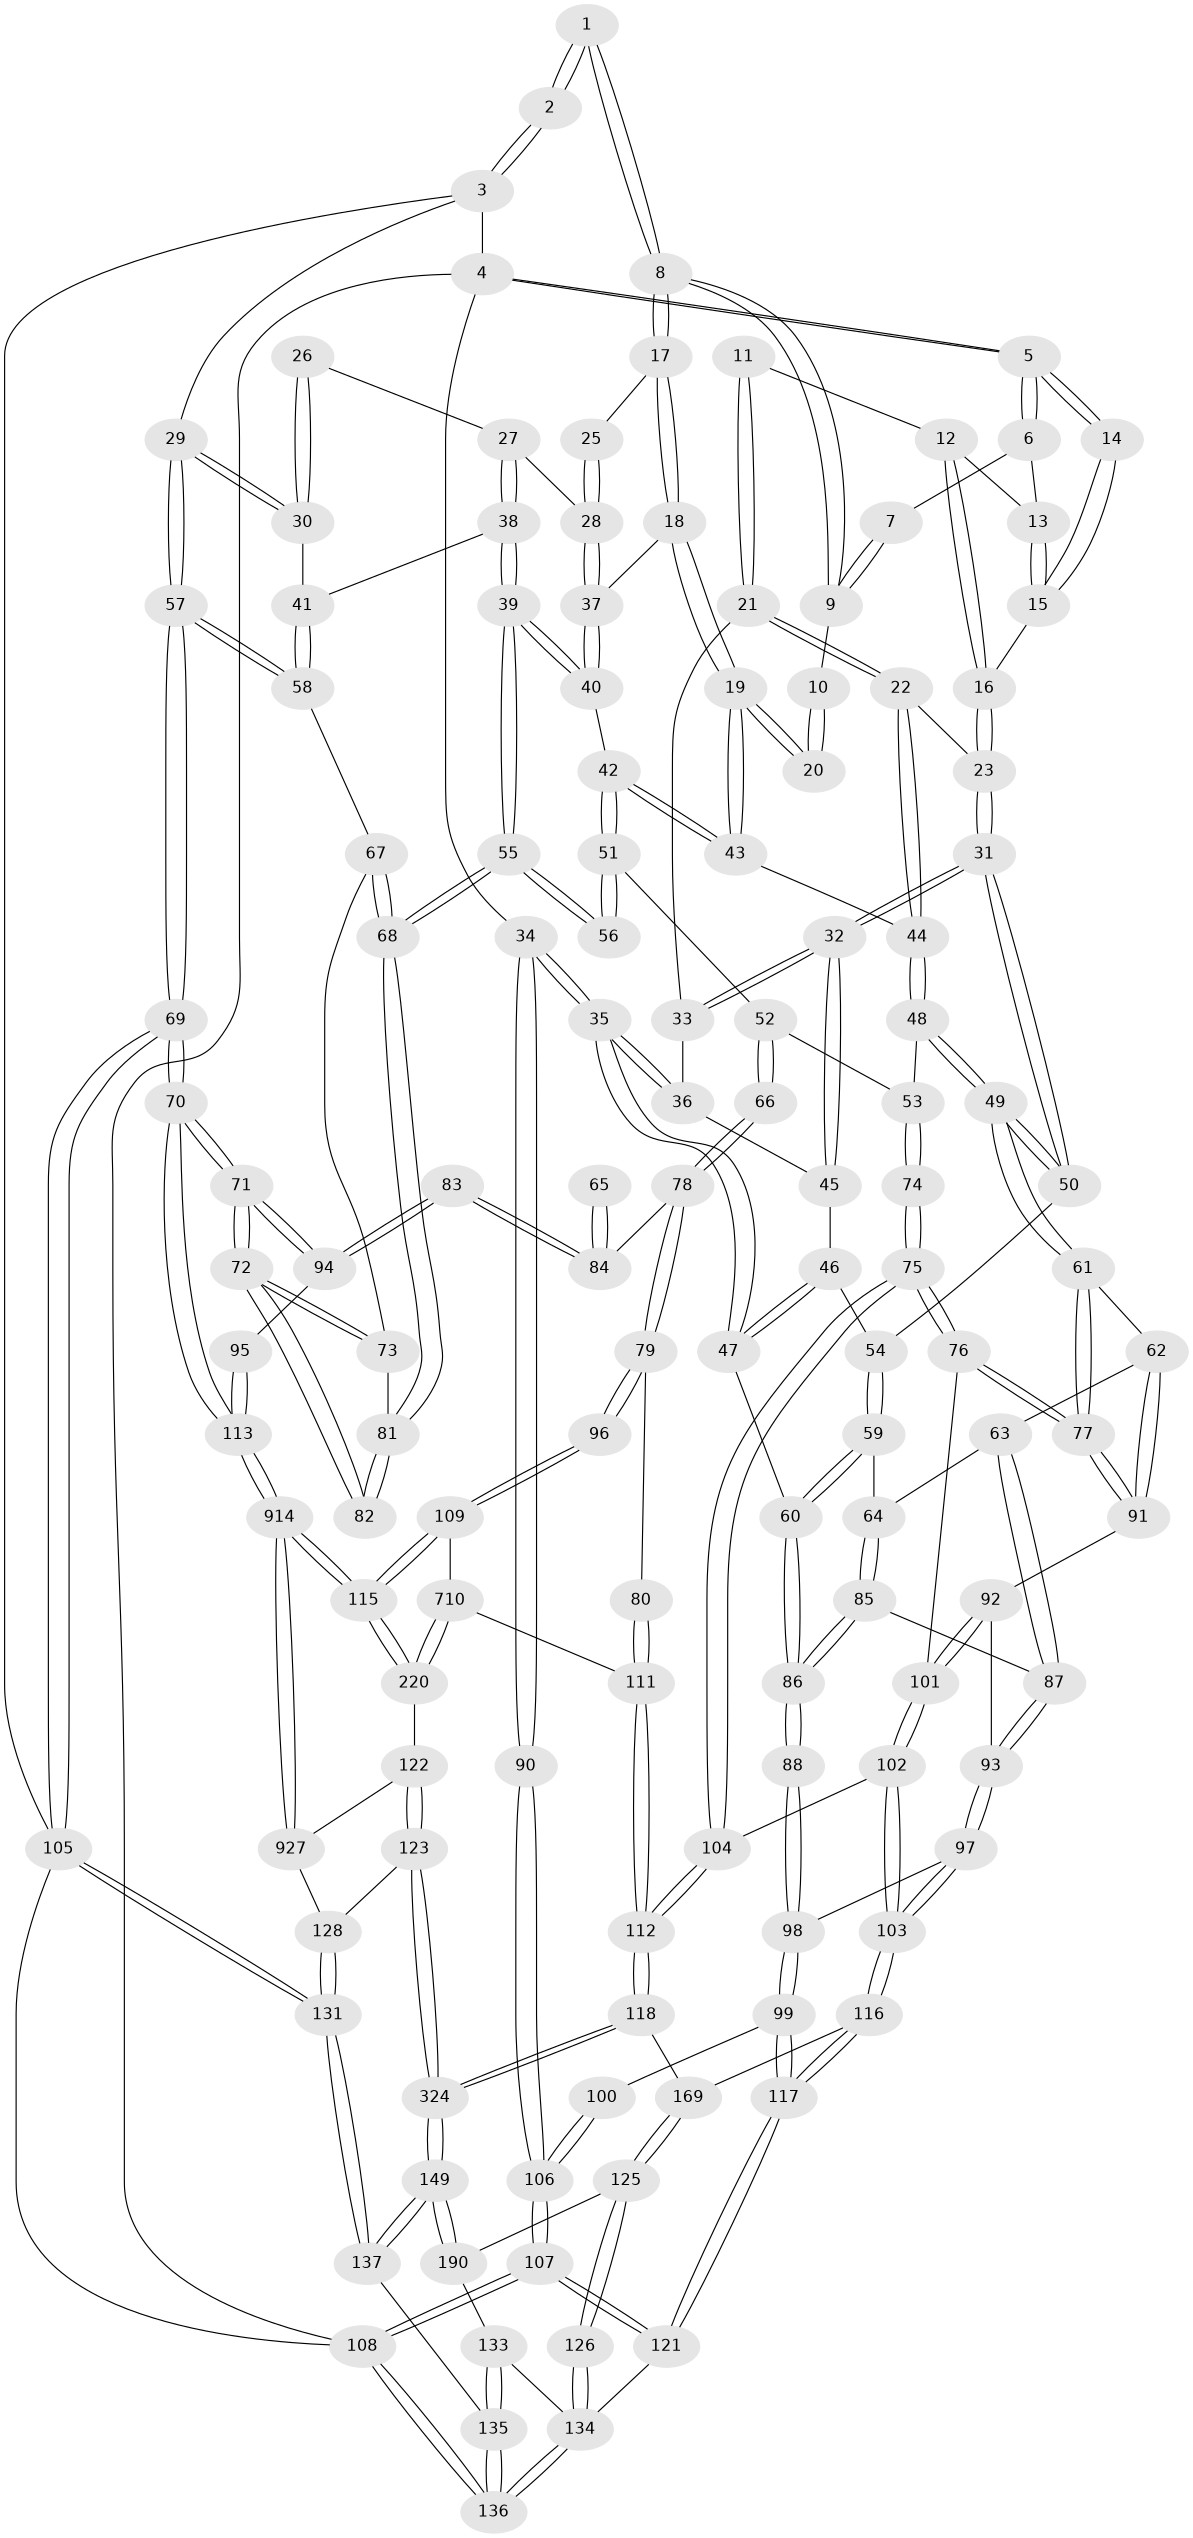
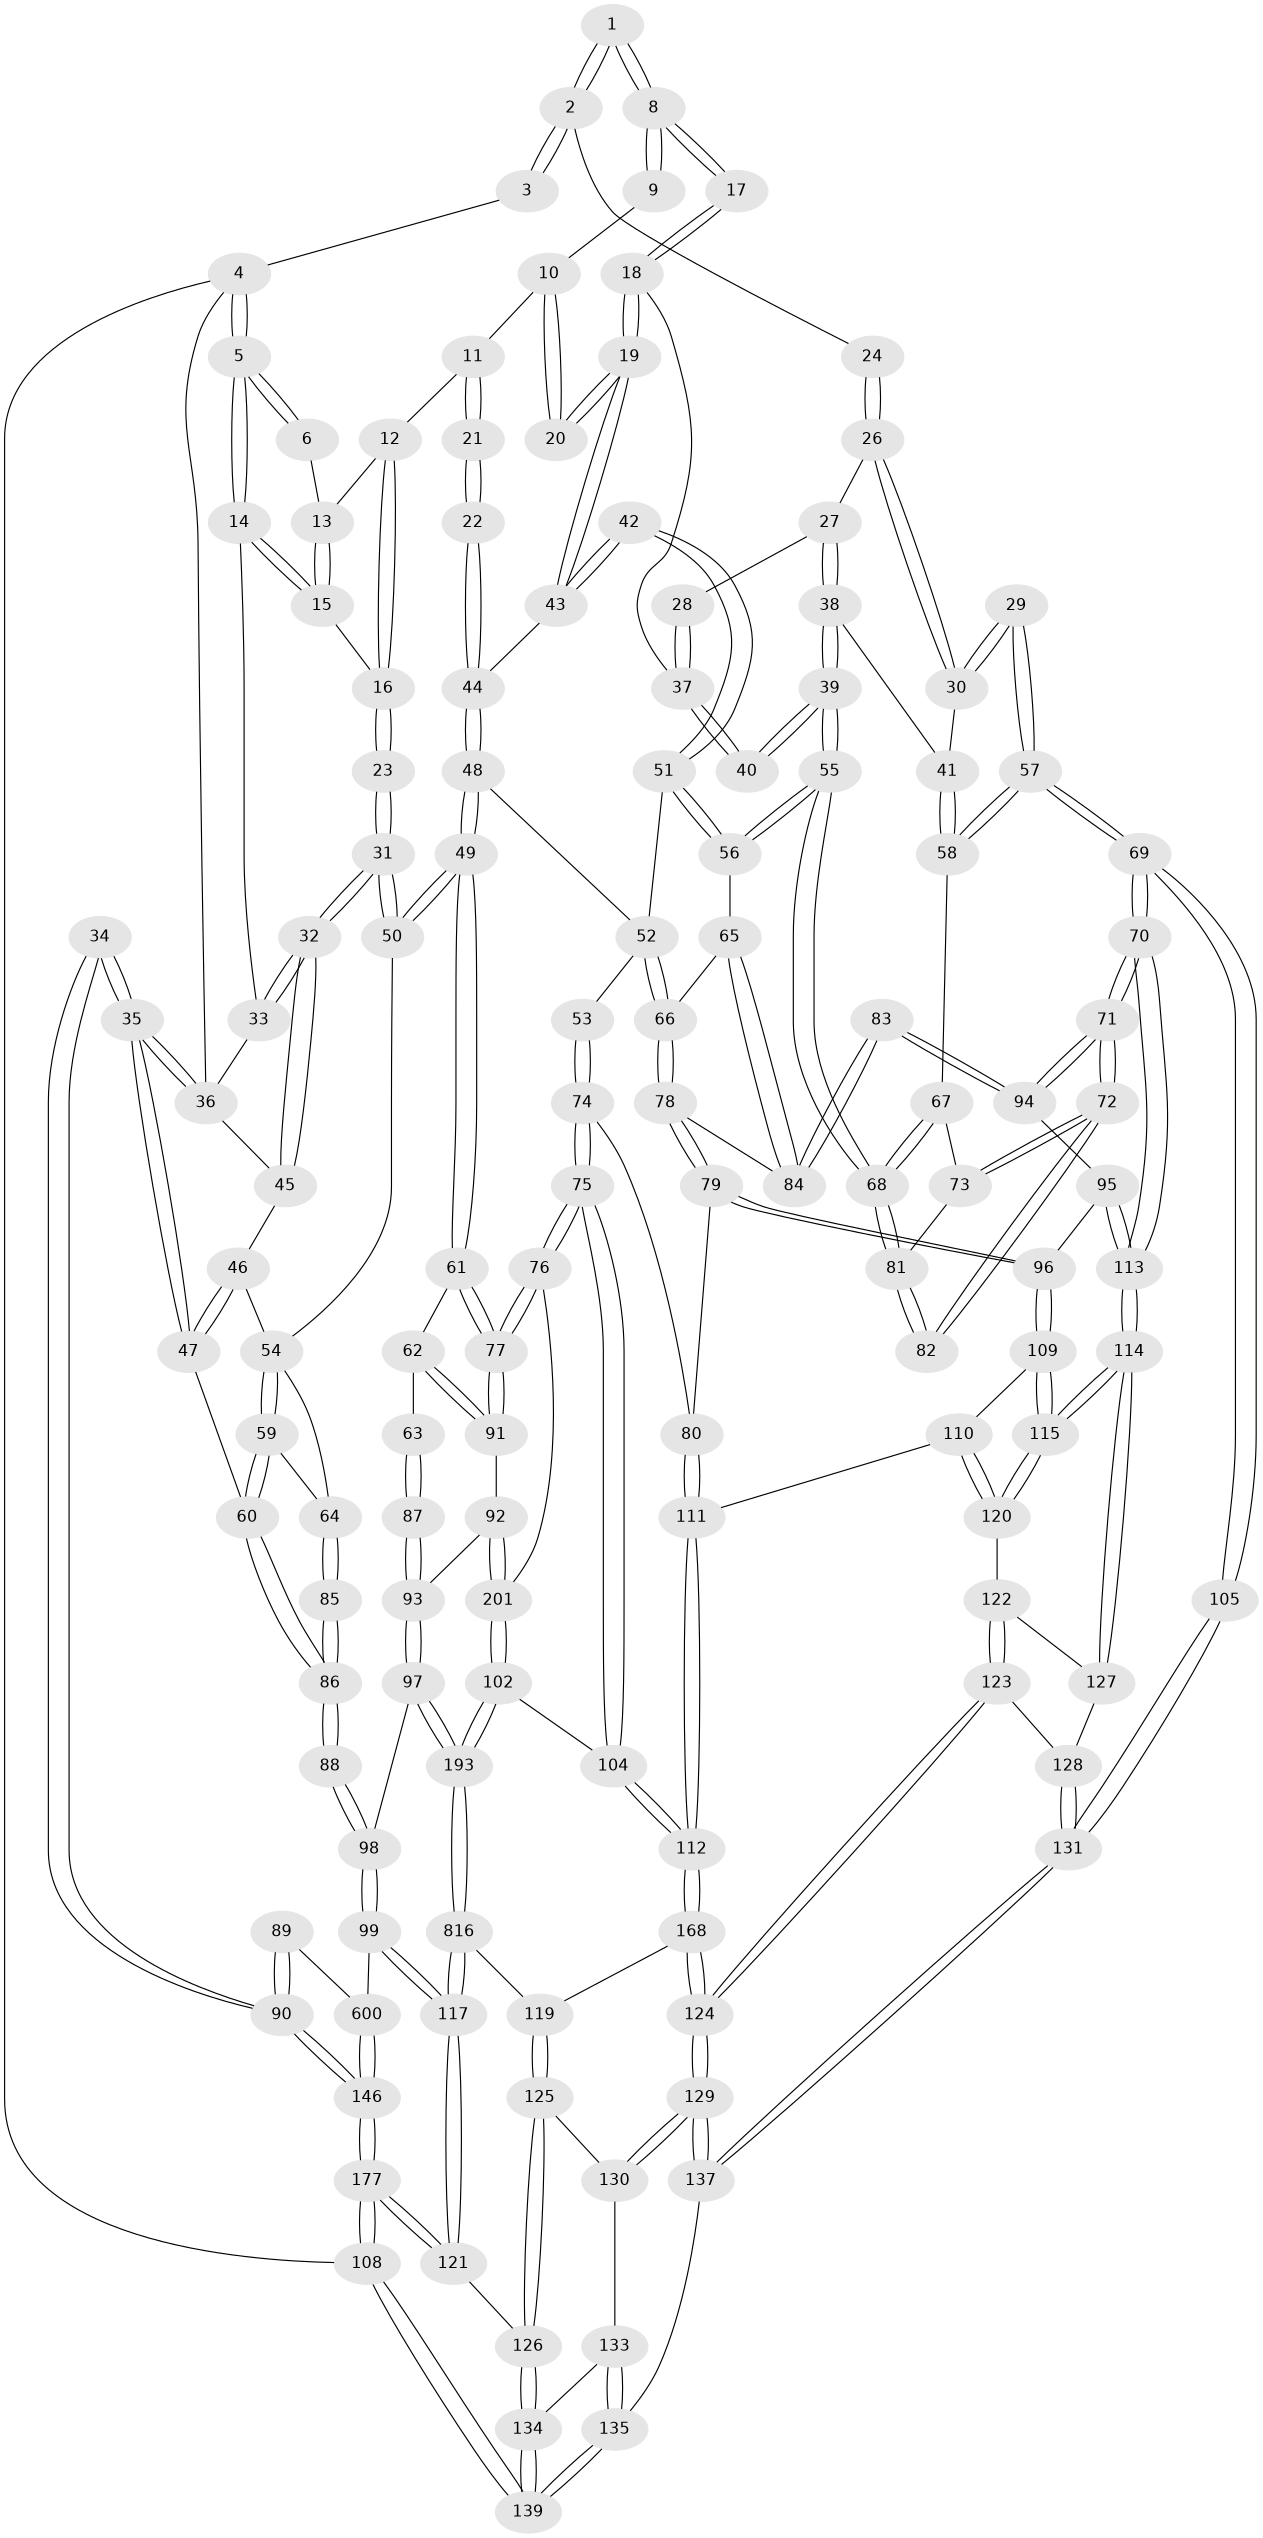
  graph {
    fontname="DejaVu Sans"
    node [color=gray90 fontname="DejaVu Sans" style=filled]
    edge [fontname="DejaVu Sans"]
    1
    2
    8
    3
+   24
    9
    17
    4
    29
    105
    26
    5
    34
    108
    30
    57
    131
    6
    14
    35
    90
-   136
-   7
+   136 [label=139]
    13
    15
    33
    10
    18
-   25
    11
    20
    12
    21
    16
    22
    23
    36
    31
    19
    37
    28
    43
    40
    44
    48
    32
    50
    27
    38
    41
    39
    58
    69
    45
    54
    46
    47
-   106
+   106 [label=146]
    60
    42
    55
    56
    68
    51
    67
    52
    49
    53
    59
    86
    61
    74
    62
    77
    66
    65
    78
    75
    80
    64
    81
    84
    70
    73
    85
    88
    63
    91
    87
    92
    93
    79
    82
    71
    113
    72
    94
-   114 [label=914]
+   114
    95
    76
    104
    111
-   101
+   101 [label=201]
    112
    102
    96
    109
    83
    98
    97
-   100
+   89
+   100 [label=600]
    99
-   107
-   103
-   110 [label=710]
+   107 [label=177]
+   103 [label=193]
+   110
    115
-   116
+   116 [label=816]
    117
    121
-   119 [label=169]
-   118
+   119
+   118 [label=168]
    n123 [label=137]
    126
-   120 [label=220]
+   120
    122
-   124 [label=324]
-   127 [label=927]
+   124
+   127
    128
    125
-   129 [label=149]
-   130 [label=190]
+   129
+   130
    123
    134
    133
    135
    1 -- 2
    1 -- 2
    1 -- 8
    1 -- 8
    2 -- 3
    2 -- 3
+   2 -- 24
    8 -- 9
    8 -- 9
    8 -- 17
    8 -- 17
    3 -- 4
-   3 -- 29
-   3 -- 105
+   24 -- 26
+   24 -- 26
    9 -- 10
    17 -- 18
    17 -- 18
-   17 -- 25
    4 -- 5
    4 -- 5
-   4 -- 34
+   4 -- 36
    4 -- 108
    29 -- 30
    29 -- 30
    29 -- 57
    29 -- 57
-   105 -- 108
    105 -- 131
    105 -- 131
    26 -- 30
    26 -- 30
    26 -- 27
    5 -- 6
    5 -- 6
    5 -- 14
    5 -- 14
    34 -- 35
    34 -- 35
    34 -- 90
    34 -- 90
    108 -- 136
    108 -- 136
    30 -- 41
    57 -- 58
    57 -- 58
    57 -- 69
    57 -- 69
    131 -- n123
    131 -- n123
-   6 -- 7
    6 -- 13
    14 -- 15
    14 -- 15
-   21 -- 33
+   14 -- 33
    35 -- 36
    35 -- 36
    35 -- 47
    35 -- 47
    90 -- 106
    90 -- 106
-   7 -- 9
-   7 -- 9
    13 -- 15
    13 -- 15
    15 -- 16
    33 -- 36
+   10 -- 11
    10 -- 20
    10 -- 20
    18 -- 19
    18 -- 19
    18 -- 37
-   25 -- 28
-   25 -- 28
    11 -- 12
    11 -- 21
    11 -- 21
    12 -- 13
    12 -- 16
    12 -- 16
    21 -- 22
    21 -- 22
    16 -- 23
    16 -- 23
-   22 -- 23
    22 -- 44
    22 -- 44
    23 -- 31
    23 -- 31
    36 -- 45
    31 -- 32
    31 -- 32
    31 -- 50
    31 -- 50
    19 -- 20
    19 -- 20
    19 -- 43
    19 -- 43
    37 -- 40
    37 -- 40
    28 -- 37
    28 -- 37
    43 -- 44
-   40 -- 42
    44 -- 48
    44 -- 48
    48 -- 49
    48 -- 49
-   48 -- 53
+   48 -- 52
    32 -- 33
    32 -- 33
    32 -- 45
    32 -- 45
    50 -- 54
    27 -- 28
    27 -- 38
    27 -- 38
    38 -- 41
    38 -- 39
    38 -- 39
    41 -- 58
    41 -- 58
    39 -- 40
    39 -- 40
    39 -- 55
    39 -- 55
    58 -- 67
    69 -- 105
    69 -- 105
    69 -- 70
    69 -- 70
    45 -- 46
    54 -- 59
    54 -- 59
    46 -- 54
    46 -- 47
    46 -- 47
    47 -- 60
    106 -- 107
    106 -- 107
    60 -- 86
    60 -- 86
    42 -- 43
    42 -- 43
    42 -- 51
    42 -- 51
    55 -- 56
    55 -- 56
    55 -- 68
    55 -- 68
+   56 -- 65
    68 -- 81
    68 -- 81
    51 -- 56
    51 -- 56
    51 -- 52
    67 -- 68
    67 -- 68
    67 -- 73
    52 -- 53
    52 -- 66
    52 -- 66
    49 -- 50
    49 -- 50
    49 -- 61
    49 -- 61
    53 -- 74
    53 -- 74
    59 -- 60
    59 -- 60
    59 -- 64
    86 -- 88
    86 -- 88
    61 -- 62
    61 -- 77
    61 -- 77
    74 -- 75
    74 -- 75
+   74 -- 80
    62 -- 63
    62 -- 91
    62 -- 91
    77 -- 91
    77 -- 91
    66 -- 78
    66 -- 78
+   65 -- 66
    65 -- 84
    65 -- 84
    78 -- 84
    78 -- 79
    78 -- 79
    75 -- 76
    75 -- 76
    75 -- 104
    75 -- 104
    80 -- 111
    80 -- 111
    64 -- 85
    64 -- 85
    81 -- 82
    81 -- 82
    70 -- 71
    70 -- 71
    70 -- 113
    70 -- 113
    73 -- 81
    85 -- 86
    85 -- 86
-   85 -- 87
    88 -- 98
    88 -- 98
-   63 -- 64
+   54 -- 64
    63 -- 87
    63 -- 87
    91 -- 92
    87 -- 93
    87 -- 93
    92 -- 93
    92 -- 101
    92 -- 101
    93 -- 97
    93 -- 97
    79 -- 80
    79 -- 96
    79 -- 96
    71 -- 72
    71 -- 72
    71 -- 94
    71 -- 94
    113 -- 114
    113 -- 114
    72 -- 73
    72 -- 73
    72 -- 82
    72 -- 82
    94 -- 95
    114 -- 115
    114 -- 115
    114 -- 127
    114 -- 127
    95 -- 113
    95 -- 113
+   95 -- 96
    76 -- 77
    76 -- 77
    76 -- 101
    104 -- 112
    104 -- 112
    111 -- 112
    111 -- 112
    101 -- 102
    101 -- 102
    112 -- 118
    112 -- 118
    102 -- 104
    102 -- 103
    102 -- 103
    96 -- 109
    96 -- 109
    109 -- 110
    109 -- 115
    109 -- 115
    83 -- 84
    83 -- 84
    83 -- 94
    83 -- 94
    98 -- 99
    98 -- 99
    97 -- 98
    97 -- 103
    97 -- 103
+   89 -- 90
+   89 -- 90
+   89 -- 100
    100 -- 106
    100 -- 106
    99 -- 100
    99 -- 117
    99 -- 117
    107 -- 108
    107 -- 108
    107 -- 121
    107 -- 121
    103 -- 116
    103 -- 116
    110 -- 111
    110 -- 120
    110 -- 120
    115 -- 120
    115 -- 120
    116 -- 117
    116 -- 117
    116 -- 119
    117 -- 121
    117 -- 121
-   121 -- 134
+   121 -- 126
    119 -- 125
    119 -- 125
    118 -- 119
    118 -- 124
    118 -- 124
    n123 -- 135
    126 -- 134
    126 -- 134
    120 -- 122
    122 -- 127
    122 -- 123
    122 -- 123
    124 -- 129
    124 -- 129
    127 -- 128
    128 -- 131
    128 -- 131
    125 -- 126
    125 -- 126
    125 -- 130
    129 -- n123
    129 -- n123
    129 -- 130
    129 -- 130
    130 -- 133
    123 -- 124
    123 -- 124
    123 -- 128
    134 -- 136
    134 -- 136
    133 -- 134
    133 -- 135
    133 -- 135
    135 -- 136
    135 -- 136
  }
